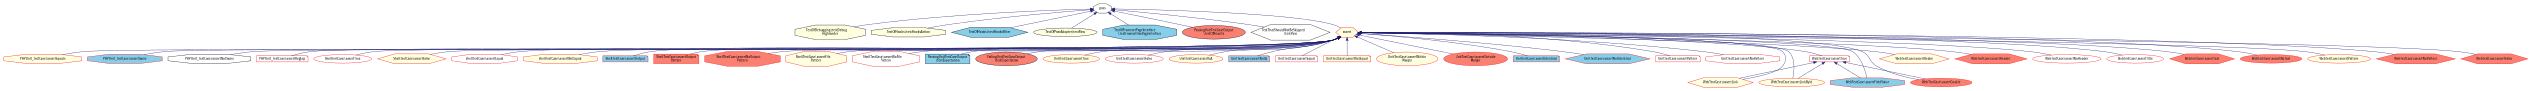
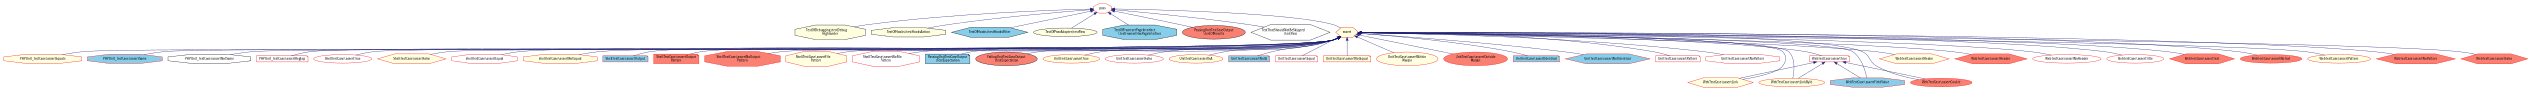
  digraph {
    rankdir=TB
    fontname="Fira Sans"
    node [color=red fillcolor=lightyellow fontname="Fira Sans" fontsize=10 shape=ellipse style=filled]
    edge [color=midnightblue dir=back fontname="Fira Sans" fontsize=10 labelfontname=Helvetica labelfontsize=10 style=solid]
-   n1 [color=black fillcolor=white fontcolor=black height=0.2 label=pass shape=octagon width=0.4]
+   n1 [fillcolor=white fontcolor=black height=0.2 label=pass shape=octagon width=0.4]
    n2 [color=black height=0.2 label="TestOfDebugging\\testDebug\lHighlander" shape=octagon width=0.4]
    n3 [color=black height=0.2 label="TestOfHooks\\testHooksAction" shape=octagon width=0.4]
    n4 [color=black fillcolor=skyblue height=0.2 label="TestOfHooks\\testHooksFilter" shape=hexagon width=0.4]
    n5 [color=black height=0.2 label="TestOfPearAdapter\\testPass" width=0.4]
    n6 [color=black fillcolor=skyblue height=0.2 label="TestOfFramesetPageInterface\l\\testFramsetHasPageInterface" shape=octagon width=0.4]
    n7 [color=black fillcolor=salmon height=0.2 label="PassingUnitTestCaseOutput\l\\testOfResults" width=0.4]
    n8 [color=black fillcolor=white height=0.2 label="TestThatShouldNotBeSkipped\l\\testPass" shape=hexagon width=0.4]
    n9 [height=0.2 label=assert shape=hexagon width=0.4]
    n10 [height=0.2 label="PHPUnit_TestCase\\assertEquals" shape=octagon width=0.4]
    n11 [fillcolor=skyblue height=0.2 label="PHPUnit_TestCase\\assertSame" shape=octagon width=0.4]
    n12 [color=black fillcolor=white height=0.2 label="PHPUnit_TestCase\\assertNotSame" shape=octagon width=0.4]
    n13 [fillcolor=white height=0.2 label="PHPUnit_TestCase\\assertRegExp" shape=note width=0.4]
    n14 [fillcolor=white height=0.2 label="ShellTestCase\\assertTrue" width=0.4]
    n15 [height=0.2 label="ShellTestCase\\assertFalse" shape=hexagon width=0.4]
    n16 [fillcolor=white height=0.2 label="ShellTestCase\\assertEqual" shape=octagon width=0.4]
    n17 [height=0.2 label="ShellTestCase\\assertNotEqual" shape=octagon width=0.4]
    n18 [fillcolor=skyblue height=0.2 label="ShellTestCase\\assertOutput" shape=note width=0.4]
    n19 [fillcolor=salmon height=0.2 label="ShellTestCase\\assertOutput\lPattern" shape=note width=0.4]
    n20 [fillcolor=salmon height=0.2 label="ShellTestCase\\assertNoOutput\lPattern" shape=octagon width=0.4]
    n21 [height=0.2 label="ShellTestCase\\assertFile\lPattern" shape=octagon width=0.4]
    n22 [fillcolor=white height=0.2 label="ShellTestCase\\assertNoFile\lPattern" shape=octagon width=0.4]
    n23 [color=black fillcolor=skyblue height=0.2 label="PassingUnitTestCaseOutput\l\\testExpectation" shape=note width=0.4]
    n24 [color=black fillcolor=salmon height=0.2 label="FailingUnitTestCaseOutput\l\\testExpectation" width=0.4]
    n25 [height=0.2 label="UnitTestCase\\assertTrue" width=0.4]
    n26 [fillcolor=white height=0.2 label="UnitTestCase\\assertFalse" width=0.4]
    n27 [height=0.2 label="UnitTestCase\\assertIsA" width=0.4]
    n28 [fillcolor=skyblue height=0.2 label="UnitTestCase\\assertNotA" shape=note width=0.4]
    n29 [fillcolor=white height=0.2 label="UnitTestCase\\assertEqual" shape=note width=0.4]
    n30 [height=0.2 label="UnitTestCase\\assertNotEqual" shape=note width=0.4]
    n31 [height=0.2 label="UnitTestCase\\assertWithin\lMargin" width=0.4]
    n32 [fillcolor=salmon height=0.2 label="UnitTestCase\\assertOutside\lMargin" width=0.4]
    n33 [fillcolor=skyblue height=0.2 label="UnitTestCase\\assertIdentical" shape=note width=0.4]
    n34 [fillcolor=skyblue height=0.2 label="UnitTestCase\\assertNotIdentical" shape=hexagon width=0.4]
    n35 [fillcolor=white height=0.2 label="UnitTestCase\\assertPattern" shape=note width=0.4]
    n36 [fillcolor=white height=0.2 label="UnitTestCase\\assertNoPattern" shape=octagon width=0.4]
    n37 [height=0.2 label="WebTestCase\\assertLink" shape=hexagon width=0.4]
    n38 [height=0.2 label="WebTestCase\\assertLinkById" width=0.4]
    n39 [fillcolor=skyblue height=0.2 label="WebTestCase\\assertFieldValue" shape=octagon width=0.4]
    n40 [height=0.2 label="WebTestCase\\assertRealm" shape=hexagon width=0.4]
    n41 [fillcolor=salmon height=0.2 label="WebTestCase\\assertHeader" shape=hexagon width=0.4]
    n42 [fillcolor=white height=0.2 label="WebTestCase\\assertNoHeader" width=0.4]
    n43 [fillcolor=white height=0.2 label="WebTestCase\\assertTitle" width=0.4]
    n44 [fillcolor=salmon height=0.2 label="WebTestCase\\assertText" shape=hexagon width=0.4]
    n45 [fillcolor=salmon height=0.2 label="WebTestCase\\assertNoText" width=0.4]
    n46 [height=0.2 label="WebTestCase\\assertPattern" width=0.4]
    n47 [fillcolor=salmon height=0.2 label="WebTestCase\\assertNoPattern" shape=hexagon width=0.4]
    n48 [fillcolor=salmon height=0.2 label="WebTestCase\\assertCookie" width=0.4]
    n49 [fillcolor=white height=0.2 label="WebTestCase\\assertTrue" shape=note width=0.4]
    n50 [fillcolor=salmon height=0.2 label="WebTestCase\\assertFalse" shape=hexagon width=0.4]
    n1 -> n2
    n1 -> n3
    n1 -> n4
    n1 -> n5
    n1 -> n6
    n1 -> n7
    n1 -> n8
    n1 -> n9
    n9 -> n10
    n9 -> n11
    n9 -> n12
    n9 -> n13
    n9 -> n14
    n9 -> n15
    n9 -> n16
    n9 -> n17
    n9 -> n18
    n9 -> n19
    n9 -> n20
    n9 -> n21
    n9 -> n22
    n9 -> n23
    n9 -> n24
    n9 -> n25
    n9 -> n26
    n9 -> n27
    n9 -> n28
    n9 -> n29
    n9 -> n30
    n9 -> n31
    n9 -> n32
    n9 -> n33
    n9 -> n34
    n9 -> n35
    n9 -> n36
    n9 -> n37
    n9 -> n38
    n9 -> n39
    n9 -> n40
    n9 -> n41
    n9 -> n42
    n9 -> n43
    n9 -> n44
    n9 -> n45
    n9 -> n46
    n9 -> n47
    n9 -> n48
    n9 -> n49
    n9 -> n50
    n49 -> n37
    n49 -> n38
    n49 -> n39
    n49 -> n48
  }
